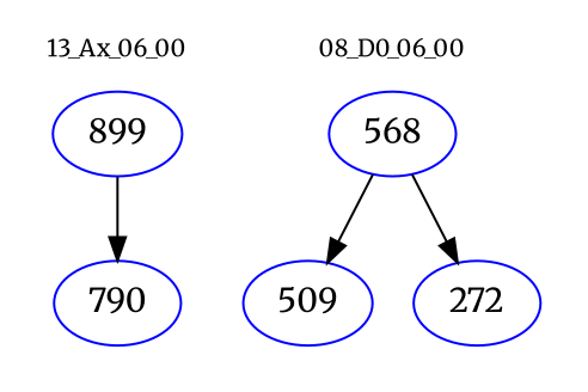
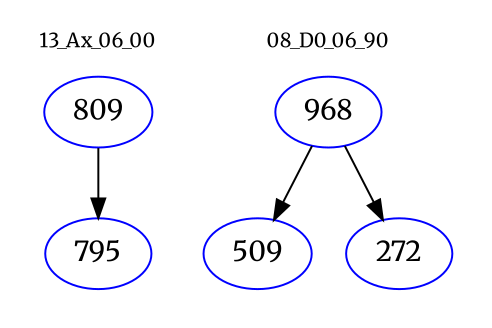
  digraph {
    fontname=Merriweather
    node [color=blue fontname=Merriweather]
    edge [color=black fontname=Merriweather]
-   n1 [label=899]
-   n2 [label=790]
-   n3 [label=568]
+   n1 [label=809]
+   n2 [label=795]
+   n3 [label=968]
    n4 [label=509]
    n5 [label=272]
    subgraph cluster_1 {
      color=white
      fontsize=10
      label="13_Ax_06_00"
      n1
      n2
    }
    subgraph cluster_2 {
      color=white
      fontsize=10
-     label="08_D0_06_00"
+     label="08_D0_06_90"
      n3
      n4
      n5
    }
    n1 -> n2
    n3 -> n4
    n3 -> n5
  }
